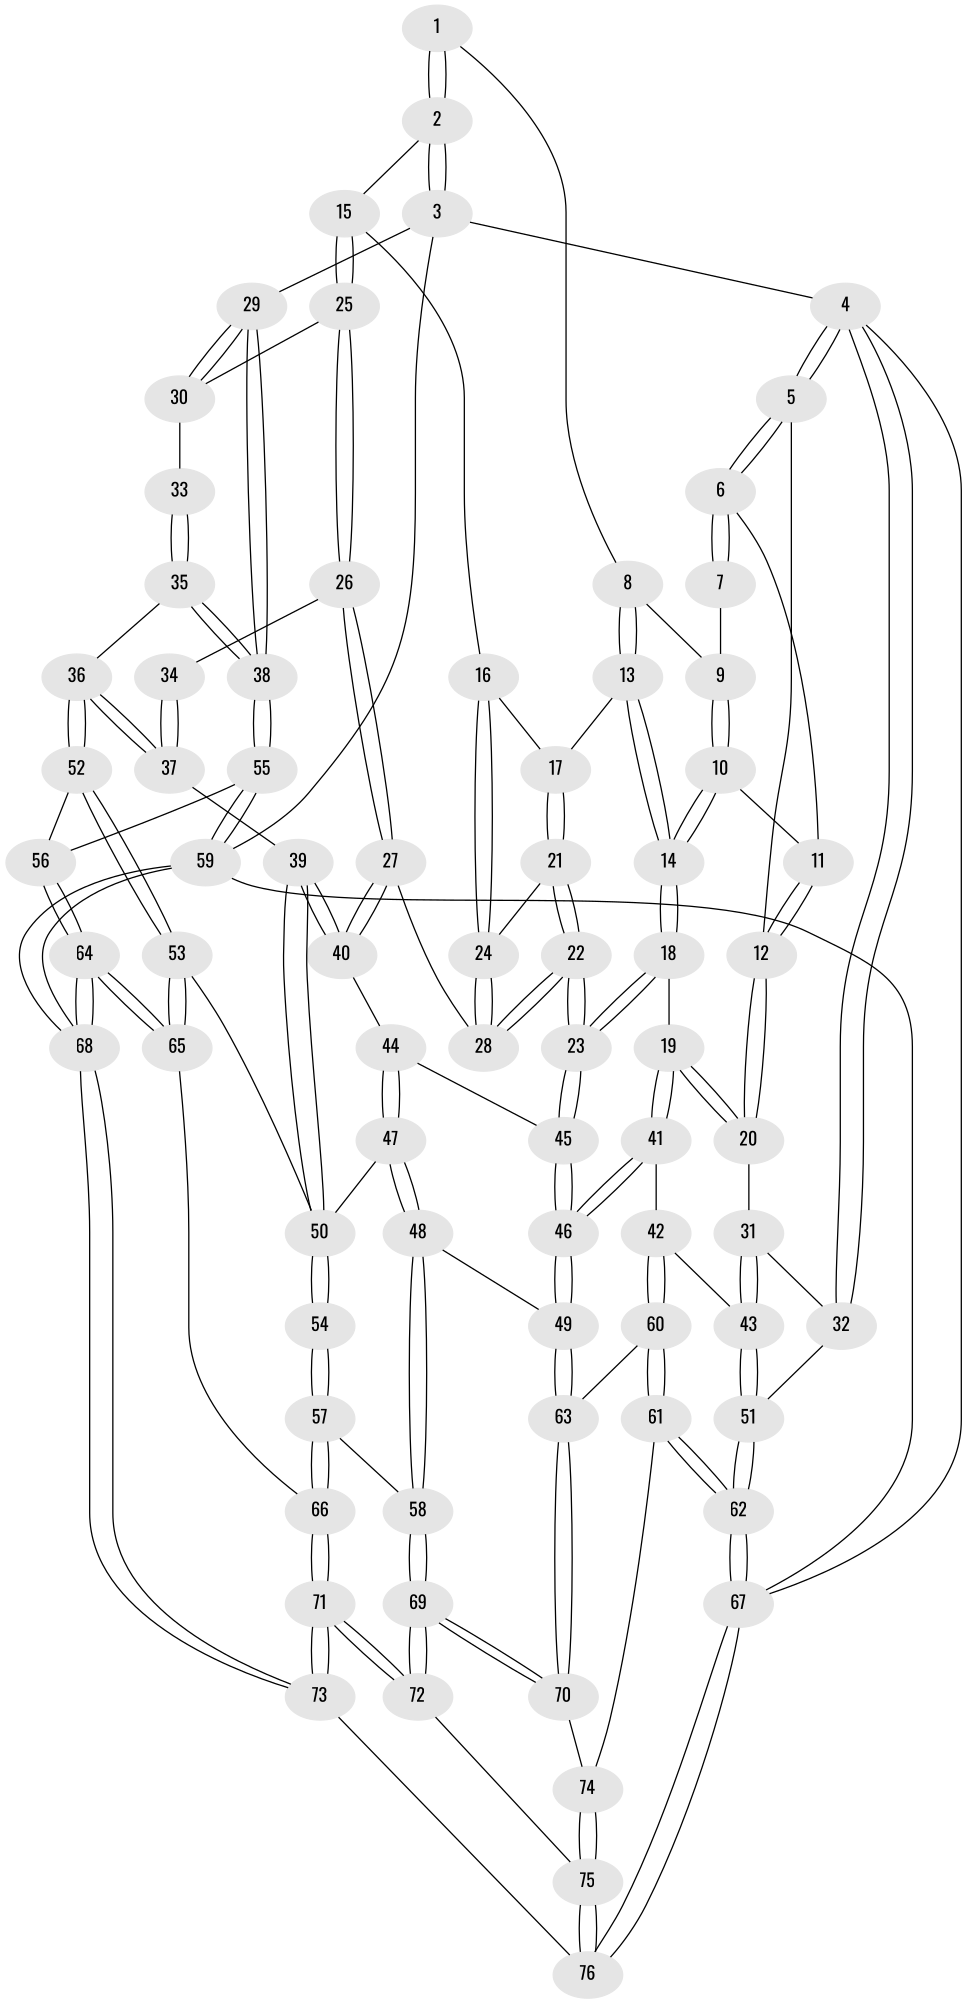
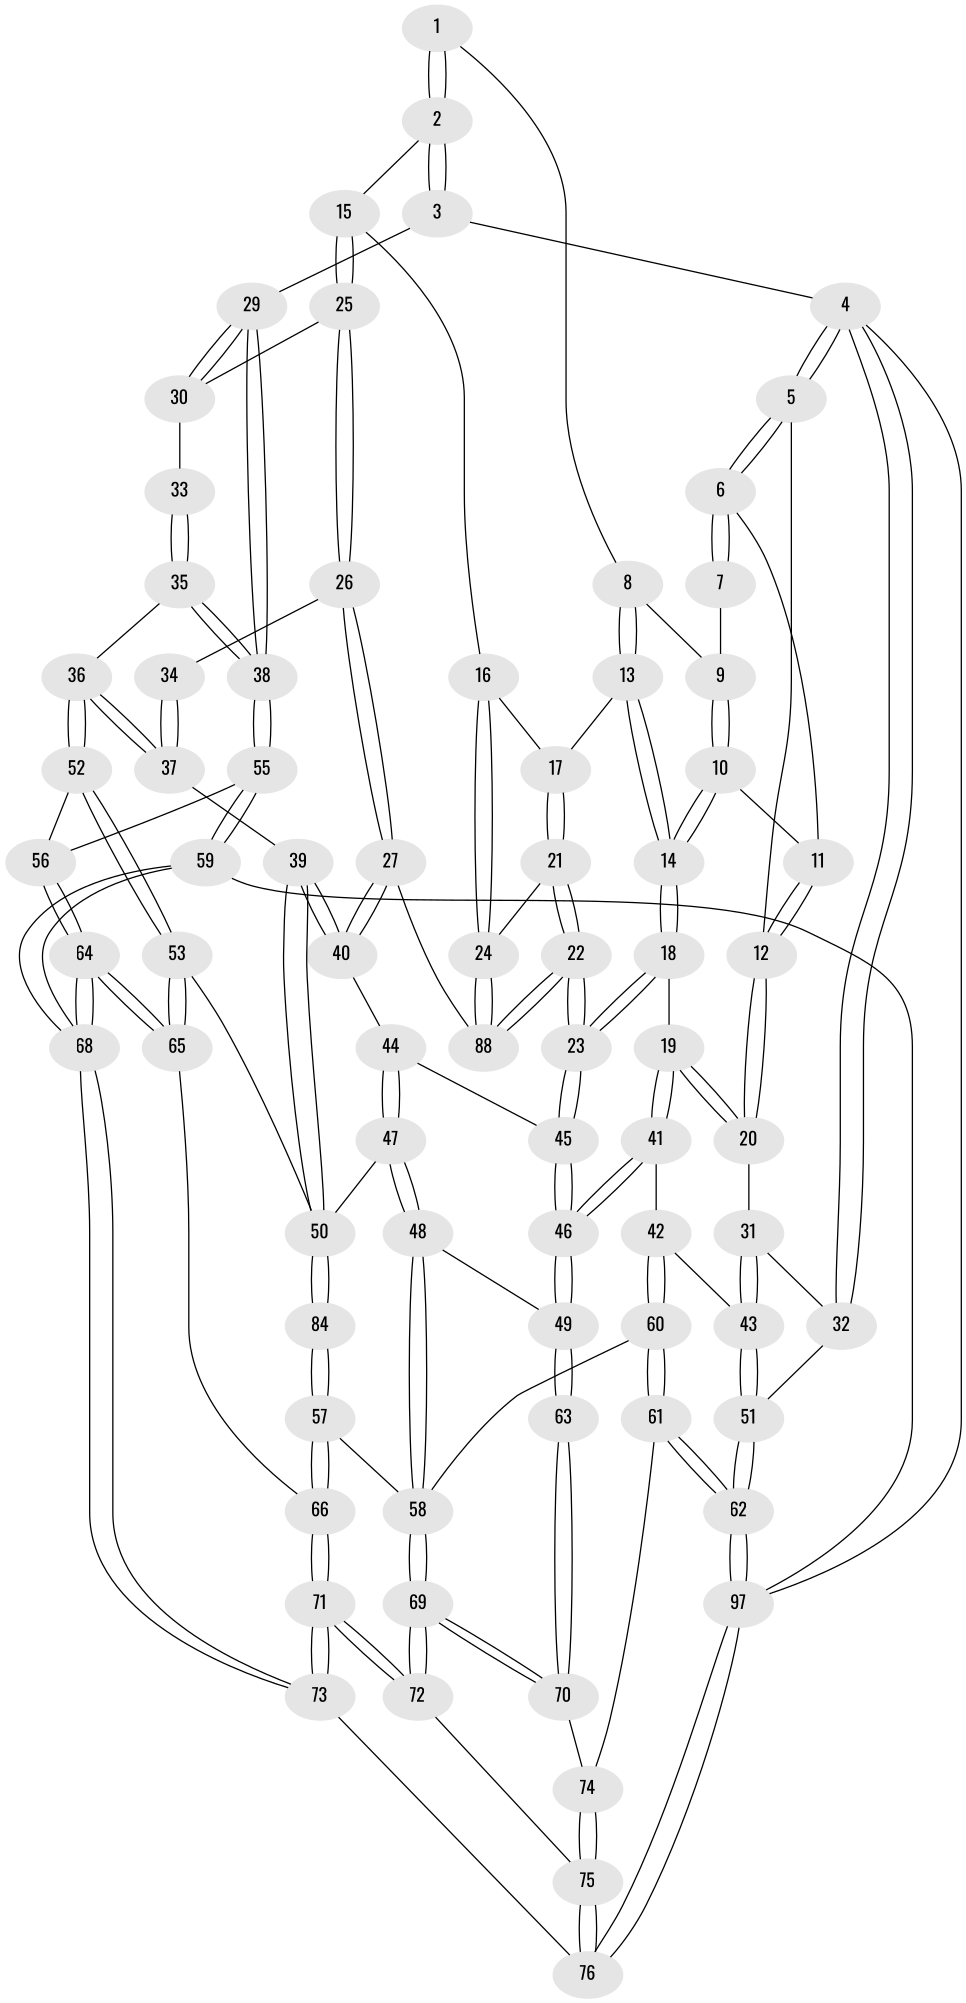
  graph {
    fontname=Oswald
    node [color=gray90 fontname=Oswald style=filled]
    edge [fontname=Oswald]
    1
    2
    8
    3
    15
    9
    13
    4
    29
    59
    16
    25
    5
    32
-   67
+   67 [label=97]
    30
    38
    68
    6
    12
    51
    76
    7
    11
    20
    10
    14
    17
    18
    31
    21
    19
    23
    24
    26
-   28
+   28 [label=88]
    22
    41
    45
    42
    46
    43
    27
    34
    33
    40
    37
    44
    55
    35
    62
    36
    39
    52
    53
    56
    50
-   54
+   54 [label=84]
    47
    60
    49
    63
    61
    48
    58
    69
    70
    57
    65
    64
    66
    71
    72
    73
    74
    75
    1 -- 2
    1 -- 2
    1 -- 8
    2 -- 3
    2 -- 3
    2 -- 15
    8 -- 9
    8 -- 13
    8 -- 13
    3 -- 4
    3 -- 29
-   3 -- 59
    15 -- 16
    15 -- 25
    15 -- 25
    9 -- 10
    9 -- 10
    13 -- 14
    13 -- 14
    13 -- 17
    4 -- 5
    4 -- 5
    4 -- 32
    4 -- 32
    4 -- 67
    29 -- 30
    29 -- 30
    29 -- 38
    29 -- 38
    59 -- 67
    59 -- 68
    59 -- 68
    16 -- 17
    16 -- 24
    16 -- 24
    25 -- 30
    25 -- 26
    25 -- 26
    5 -- 6
    5 -- 6
    5 -- 12
    32 -- 51
    67 -- 76
    67 -- 76
    30 -- 33
    38 -- 55
    38 -- 55
    68 -- 73
    68 -- 73
    6 -- 7
    6 -- 7
    6 -- 11
    12 -- 20
    12 -- 20
    51 -- 62
    51 -- 62
    7 -- 9
    11 -- 12
    11 -- 12
    20 -- 31
    10 -- 11
    10 -- 14
    10 -- 14
    14 -- 18
    14 -- 18
    17 -- 21
    17 -- 21
    18 -- 19
    18 -- 23
    18 -- 23
    31 -- 32
    31 -- 43
    31 -- 43
    21 -- 24
    21 -- 22
    21 -- 22
    19 -- 20
    19 -- 20
    19 -- 41
    19 -- 41
    23 -- 45
    23 -- 45
    24 -- 28
    24 -- 28
    26 -- 27
    26 -- 27
    26 -- 34
    22 -- 23
    22 -- 23
    22 -- 28
    22 -- 28
    41 -- 42
    41 -- 46
    41 -- 46
    45 -- 46
    45 -- 46
    42 -- 43
    42 -- 60
    42 -- 60
    46 -- 49
    46 -- 49
    43 -- 51
    43 -- 51
    27 -- 28
    27 -- 40
    27 -- 40
    34 -- 37
    34 -- 37
    33 -- 35
    33 -- 35
    40 -- 44
    37 -- 39
    44 -- 45
    44 -- 47
    44 -- 47
    55 -- 59
    55 -- 59
    55 -- 56
    35 -- 38
    35 -- 38
    35 -- 36
    62 -- 67
    62 -- 67
    36 -- 37
    36 -- 37
    36 -- 52
    36 -- 52
    39 -- 40
    39 -- 40
    39 -- 50
    39 -- 50
    52 -- 53
    52 -- 53
    52 -- 56
    53 -- 50
    53 -- 65
    53 -- 65
    56 -- 64
    56 -- 64
    50 -- 54
    50 -- 54
    54 -- 57
    54 -- 57
    47 -- 50
    47 -- 48
    47 -- 48
-   60 -- 63
+   60 -- 58
    60 -- 61
    60 -- 61
    49 -- 63
    49 -- 63
    63 -- 70
    63 -- 70
    61 -- 62
    61 -- 62
    61 -- 74
    48 -- 49
    48 -- 58
    48 -- 58
    58 -- 69
    58 -- 69
    69 -- 70
    69 -- 70
    69 -- 72
    69 -- 72
    70 -- 74
    57 -- 58
    57 -- 66
    57 -- 66
    65 -- 66
    64 -- 68
    64 -- 68
    64 -- 65
    64 -- 65
    66 -- 71
    66 -- 71
    71 -- 72
    71 -- 72
    71 -- 73
    71 -- 73
    72 -- 75
    73 -- 76
    74 -- 75
    74 -- 75
    75 -- 76
    75 -- 76
  }
